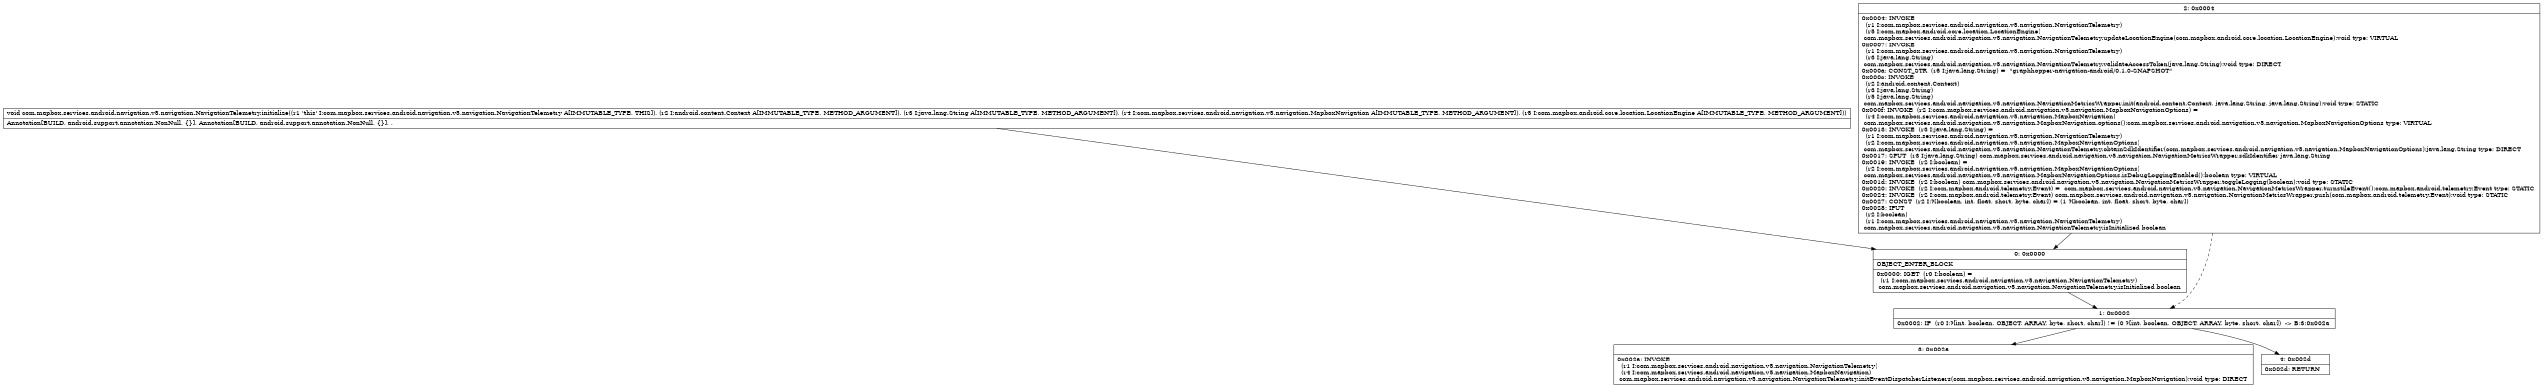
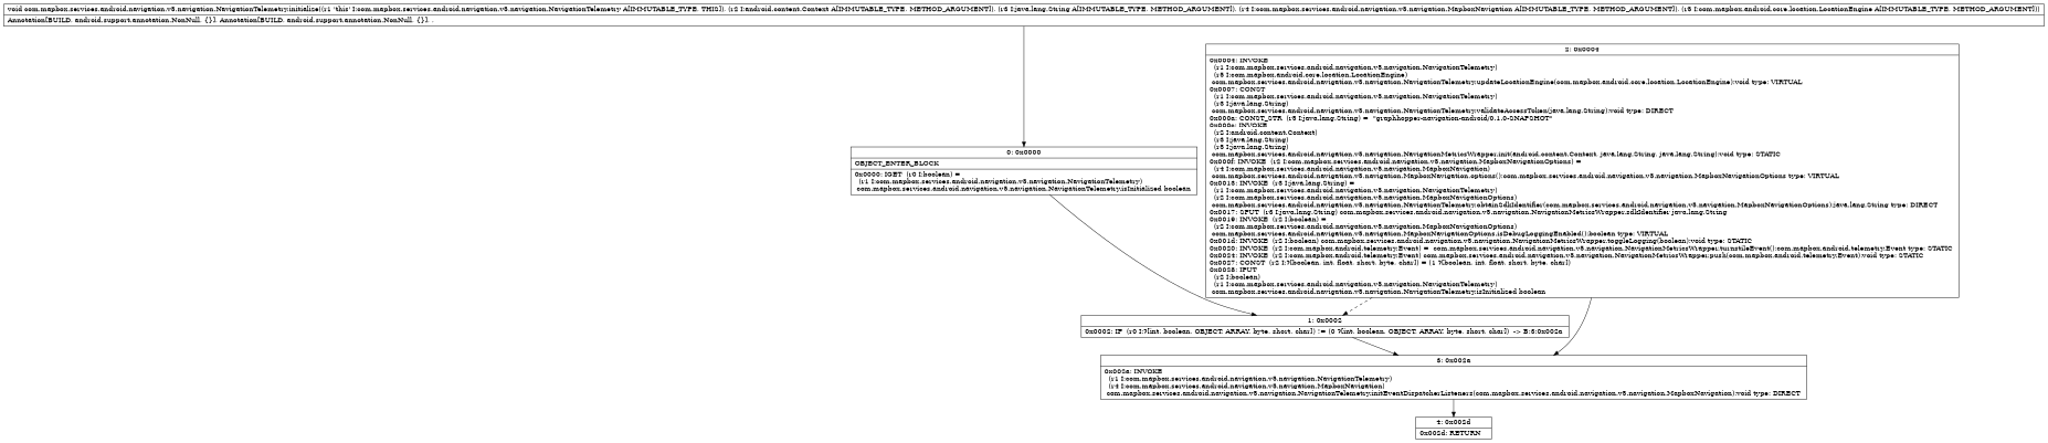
  digraph {
    node [shape=record]
    n1 [label="{0\:\ 0x0000|OBJECT_ENTER_BLOCK\l|0x0000: IGET  (r0 I:boolean) = \l  (r1 I:com.mapbox.services.android.navigation.v5.navigation.NavigationTelemetry)\l com.mapbox.services.android.navigation.v5.navigation.NavigationTelemetry.isInitialized boolean \l}"]
    n2 [label="{1\:\ 0x0002|0x0002: IF  (r0 I:?[int, boolean, OBJECT, ARRAY, byte, short, char]) != (0 ?[int, boolean, OBJECT, ARRAY, byte, short, char])  \-\> B:3:0x002a \l}"]
    n3 [label="{3\:\ 0x002a|0x002a: INVOKE  \l  (r1 I:com.mapbox.services.android.navigation.v5.navigation.NavigationTelemetry)\l  (r4 I:com.mapbox.services.android.navigation.v5.navigation.MapboxNavigation)\l com.mapbox.services.android.navigation.v5.navigation.NavigationTelemetry.initEventDispatcherListeners(com.mapbox.services.android.navigation.v5.navigation.MapboxNavigation):void type: DIRECT \l}"]
-   n4 [label="{2\:\ 0x0004|0x0004: INVOKE  \l  (r1 I:com.mapbox.services.android.navigation.v5.navigation.NavigationTelemetry)\l  (r5 I:com.mapbox.android.core.location.LocationEngine)\l com.mapbox.services.android.navigation.v5.navigation.NavigationTelemetry.updateLocationEngine(com.mapbox.android.core.location.LocationEngine):void type: VIRTUAL \l0x0007: INVOKE  \l  (r1 I:com.mapbox.services.android.navigation.v5.navigation.NavigationTelemetry)\l  (r3 I:java.lang.String)\l com.mapbox.services.android.navigation.v5.navigation.NavigationTelemetry.validateAccessToken(java.lang.String):void type: DIRECT \l0x000a: CONST_STR  (r5 I:java.lang.String) =  \"graphhopper\-navigation\-android\/0.1.0\-SNAPSHOT\" \l0x000c: INVOKE  \l  (r2 I:android.content.Context)\l  (r3 I:java.lang.String)\l  (r5 I:java.lang.String)\l com.mapbox.services.android.navigation.v5.navigation.NavigationMetricsWrapper.init(android.content.Context, java.lang.String, java.lang.String):void type: STATIC \l0x000f: INVOKE  (r2 I:com.mapbox.services.android.navigation.v5.navigation.MapboxNavigationOptions) = \l  (r4 I:com.mapbox.services.android.navigation.v5.navigation.MapboxNavigation)\l com.mapbox.services.android.navigation.v5.navigation.MapboxNavigation.options():com.mapbox.services.android.navigation.v5.navigation.MapboxNavigationOptions type: VIRTUAL \l0x0013: INVOKE  (r3 I:java.lang.String) = \l  (r1 I:com.mapbox.services.android.navigation.v5.navigation.NavigationTelemetry)\l  (r2 I:com.mapbox.services.android.navigation.v5.navigation.MapboxNavigationOptions)\l com.mapbox.services.android.navigation.v5.navigation.NavigationTelemetry.obtainSdkIdentifier(com.mapbox.services.android.navigation.v5.navigation.MapboxNavigationOptions):java.lang.String type: DIRECT \l0x0017: SPUT  (r3 I:java.lang.String) com.mapbox.services.android.navigation.v5.navigation.NavigationMetricsWrapper.sdkIdentifier java.lang.String \l0x0019: INVOKE  (r2 I:boolean) = \l  (r2 I:com.mapbox.services.android.navigation.v5.navigation.MapboxNavigationOptions)\l com.mapbox.services.android.navigation.v5.navigation.MapboxNavigationOptions.isDebugLoggingEnabled():boolean type: VIRTUAL \l0x001d: INVOKE  (r2 I:boolean) com.mapbox.services.android.navigation.v5.navigation.NavigationMetricsWrapper.toggleLogging(boolean):void type: STATIC \l0x0020: INVOKE  (r2 I:com.mapbox.android.telemetry.Event) =  com.mapbox.services.android.navigation.v5.navigation.NavigationMetricsWrapper.turnstileEvent():com.mapbox.android.telemetry.Event type: STATIC \l0x0024: INVOKE  (r2 I:com.mapbox.android.telemetry.Event) com.mapbox.services.android.navigation.v5.navigation.NavigationMetricsWrapper.push(com.mapbox.android.telemetry.Event):void type: STATIC \l0x0027: CONST  (r2 I:?[boolean, int, float, short, byte, char]) = (1 ?[boolean, int, float, short, byte, char]) \l0x0028: IPUT  \l  (r2 I:boolean)\l  (r1 I:com.mapbox.services.android.navigation.v5.navigation.NavigationTelemetry)\l com.mapbox.services.android.navigation.v5.navigation.NavigationTelemetry.isInitialized boolean \l}"]
+   n4 [label="{2\:\ 0x0004|0x0004: INVOKE  \l  (r1 I:com.mapbox.services.android.navigation.v5.navigation.NavigationTelemetry)\l  (r5 I:com.mapbox.android.core.location.LocationEngine)\l com.mapbox.services.android.navigation.v5.navigation.NavigationTelemetry.updateLocationEngine(com.mapbox.android.core.location.LocationEngine):void type: VIRTUAL \l0x0007: CONST  \l  (r1 I:com.mapbox.services.android.navigation.v5.navigation.NavigationTelemetry)\l  (r3 I:java.lang.String)\l com.mapbox.services.android.navigation.v5.navigation.NavigationTelemetry.validateAccessToken(java.lang.String):void type: DIRECT \l0x000a: CONST_STR  (r5 I:java.lang.String) =  \"graphhopper\-navigation\-android\/0.1.0\-SNAPSHOT\" \l0x000c: INVOKE  \l  (r2 I:android.content.Context)\l  (r3 I:java.lang.String)\l  (r5 I:java.lang.String)\l com.mapbox.services.android.navigation.v5.navigation.NavigationMetricsWrapper.init(android.content.Context, java.lang.String, java.lang.String):void type: STATIC \l0x000f: INVOKE  (r2 I:com.mapbox.services.android.navigation.v5.navigation.MapboxNavigationOptions) = \l  (r4 I:com.mapbox.services.android.navigation.v5.navigation.MapboxNavigation)\l com.mapbox.services.android.navigation.v5.navigation.MapboxNavigation.options():com.mapbox.services.android.navigation.v5.navigation.MapboxNavigationOptions type: VIRTUAL \l0x0013: INVOKE  (r3 I:java.lang.String) = \l  (r1 I:com.mapbox.services.android.navigation.v5.navigation.NavigationTelemetry)\l  (r2 I:com.mapbox.services.android.navigation.v5.navigation.MapboxNavigationOptions)\l com.mapbox.services.android.navigation.v5.navigation.NavigationTelemetry.obtainSdkIdentifier(com.mapbox.services.android.navigation.v5.navigation.MapboxNavigationOptions):java.lang.String type: DIRECT \l0x0017: SPUT  (r3 I:java.lang.String) com.mapbox.services.android.navigation.v5.navigation.NavigationMetricsWrapper.sdkIdentifier java.lang.String \l0x0019: INVOKE  (r2 I:boolean) = \l  (r2 I:com.mapbox.services.android.navigation.v5.navigation.MapboxNavigationOptions)\l com.mapbox.services.android.navigation.v5.navigation.MapboxNavigationOptions.isDebugLoggingEnabled():boolean type: VIRTUAL \l0x001d: INVOKE  (r2 I:boolean) com.mapbox.services.android.navigation.v5.navigation.NavigationMetricsWrapper.toggleLogging(boolean):void type: STATIC \l0x0020: INVOKE  (r2 I:com.mapbox.android.telemetry.Event) =  com.mapbox.services.android.navigation.v5.navigation.NavigationMetricsWrapper.turnstileEvent():com.mapbox.android.telemetry.Event type: STATIC \l0x0024: INVOKE  (r2 I:com.mapbox.android.telemetry.Event) com.mapbox.services.android.navigation.v5.navigation.NavigationMetricsWrapper.push(com.mapbox.android.telemetry.Event):void type: STATIC \l0x0027: CONST  (r2 I:?[boolean, int, float, short, byte, char]) = (1 ?[boolean, int, float, short, byte, char]) \l0x0028: IPUT  \l  (r2 I:boolean)\l  (r1 I:com.mapbox.services.android.navigation.v5.navigation.NavigationTelemetry)\l com.mapbox.services.android.navigation.v5.navigation.NavigationTelemetry.isInitialized boolean \l}"]
    n5 [label="{4\:\ 0x002d|0x002d: RETURN   \l}"]
    n6 [label="{void com.mapbox.services.android.navigation.v5.navigation.NavigationTelemetry.initialize((r1 'this' I:com.mapbox.services.android.navigation.v5.navigation.NavigationTelemetry A[IMMUTABLE_TYPE, THIS]), (r2 I:android.content.Context A[IMMUTABLE_TYPE, METHOD_ARGUMENT]), (r3 I:java.lang.String A[IMMUTABLE_TYPE, METHOD_ARGUMENT]), (r4 I:com.mapbox.services.android.navigation.v5.navigation.MapboxNavigation A[IMMUTABLE_TYPE, METHOD_ARGUMENT]), (r5 I:com.mapbox.android.core.location.LocationEngine A[IMMUTABLE_TYPE, METHOD_ARGUMENT]))  | Annotation[BUILD, android.support.annotation.NonNull, \{\}], Annotation[BUILD, android.support.annotation.NonNull, \{\}], , \l}"]
    n1 -> n2
    n2 -> n3
-   n2 -> n5
+   n3 -> n5
    n4 -> n2 [style=dashed]
-   n4 -> n1
+   n4 -> n3
    n6 -> n1
  }
